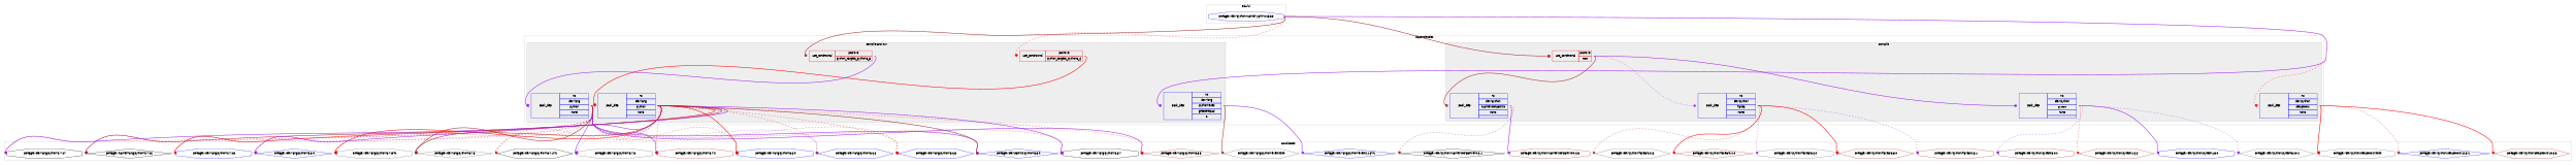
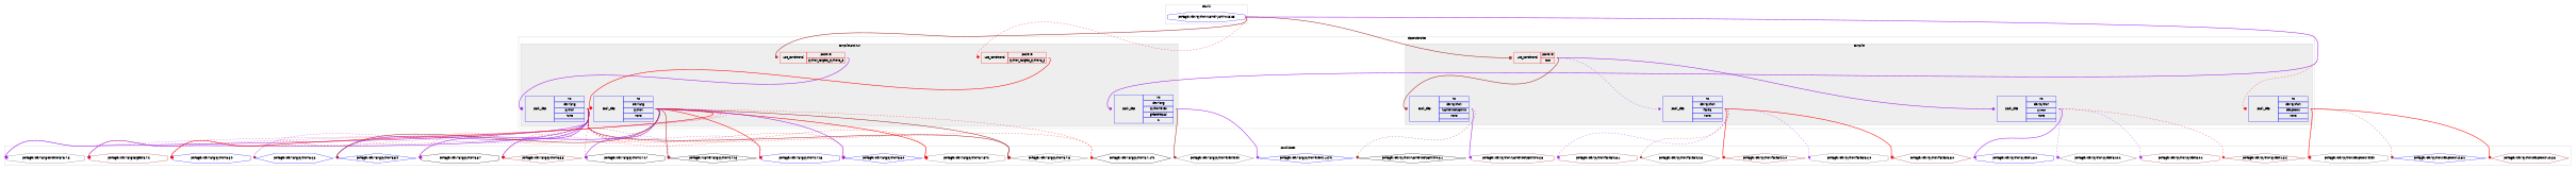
  digraph {
    compound=true
    concentrate=true
    fontname=Helvetica
    fontsize=10
    newrank=true
    rankdir=TB
    ranksep=1.5
    node [color=blue fontname=Helvetica fontsize=10 shape=octagon]
    edge [arrowhead=dot color=purple headport=w style=bold tailport=e weight=100]
    n1 [label="portage://dev-python/ruamel-yaml-0.15.35" width=4]
    n2 [label=<<TABLE BORDER="0" CELLBORDER="1" CELLSPACING="0" CELLPADDING="4" WIDTH="220"><TR><TD ROWSPAN="6" CELLPADDING="30">pack_dep</TD></TR><TR><TD WIDTH="110">no</TD></TR><TR><TD>dev-python</TD></TR><TR><TD>flake8</TD></TR><TR><TD>none</TD></TR><TR><TD></TD></TR></TABLE>> shape=none]
    n3 [label=<<TABLE BORDER="0" CELLBORDER="1" CELLSPACING="0" CELLPADDING="4" WIDTH="220"><TR><TD ROWSPAN="6" CELLPADDING="30">pack_dep</TD></TR><TR><TD WIDTH="110">no</TD></TR><TR><TD>dev-python</TD></TR><TR><TD>pytest</TD></TR><TR><TD>none</TD></TR><TR><TD></TD></TR></TABLE>> shape=none]
    n4 [label=<<TABLE BORDER="0" CELLBORDER="1" CELLSPACING="0" CELLPADDING="4" WIDTH="220"><TR><TD ROWSPAN="6" CELLPADDING="30">pack_dep</TD></TR><TR><TD WIDTH="110">no</TD></TR><TR><TD>dev-python</TD></TR><TR><TD>ruamel-std-pathlib</TD></TR><TR><TD>none</TD></TR><TR><TD></TD></TR></TABLE>> shape=none]
    n5 [color=red label=<<TABLE BORDER="0" CELLBORDER="1" CELLSPACING="0" CELLPADDING="4"><TR><TD ROWSPAN="3" CELLPADDING="10">use_conditional</TD></TR><TR><TD>positive</TD></TR><TR><TD>test</TD></TR></TABLE>> shape=none]
    n6 [label=<<TABLE BORDER="0" CELLBORDER="1" CELLSPACING="0" CELLPADDING="4" WIDTH="220"><TR><TD ROWSPAN="6" CELLPADDING="30">pack_dep</TD></TR><TR><TD WIDTH="110">no</TD></TR><TR><TD>dev-python</TD></TR><TR><TD>setuptools</TD></TR><TR><TD>none</TD></TR><TR><TD></TD></TR></TABLE>> shape=none]
    n7 [label=<<TABLE BORDER="0" CELLBORDER="1" CELLSPACING="0" CELLPADDING="4" WIDTH="220"><TR><TD ROWSPAN="6" CELLPADDING="30">pack_dep</TD></TR><TR><TD WIDTH="110">no</TD></TR><TR><TD>dev-lang</TD></TR><TR><TD>python</TD></TR><TR><TD>none</TD></TR><TR><TD></TD></TR></TABLE>> shape=none]
    n8 [color=red label=<<TABLE BORDER="0" CELLBORDER="1" CELLSPACING="0" CELLPADDING="4"><TR><TD ROWSPAN="3" CELLPADDING="10">use_conditional</TD></TR><TR><TD>positive</TD></TR><TR><TD>python_targets_python3_5</TD></TR></TABLE>> shape=none]
    n9 [label=<<TABLE BORDER="0" CELLBORDER="1" CELLSPACING="0" CELLPADDING="4" WIDTH="220"><TR><TD ROWSPAN="6" CELLPADDING="30">pack_dep</TD></TR><TR><TD WIDTH="110">no</TD></TR><TR><TD>dev-lang</TD></TR><TR><TD>python</TD></TR><TR><TD>none</TD></TR><TR><TD></TD></TR></TABLE>> shape=none]
    n10 [color=red label=<<TABLE BORDER="0" CELLBORDER="1" CELLSPACING="0" CELLPADDING="4"><TR><TD ROWSPAN="3" CELLPADDING="10">use_conditional</TD></TR><TR><TD>positive</TD></TR><TR><TD>python_targets_python3_6</TD></TR></TABLE>> shape=none]
    n11 [label=<<TABLE BORDER="0" CELLBORDER="1" CELLSPACING="0" CELLPADDING="4" WIDTH="220"><TR><TD ROWSPAN="6" CELLPADDING="30">pack_dep</TD></TR><TR><TD WIDTH="110">no</TD></TR><TR><TD>dev-lang</TD></TR><TR><TD>python-exec</TD></TR><TR><TD>greaterequal</TD></TR><TR><TD>2</TD></TR></TABLE>> shape=none]
    n12 [color=brown label="portage://dev-python/flake8-2.1.0" shape=diamond width=4]
    n13 [color=gray40 label="portage://dev-python/flake8-2.2.5" shape=hexagon width=4]
    n14 [color=brown label="portage://dev-python/flake8-2.5.4" width=4]
    n15 [color=brown label="portage://dev-python/flake8-3.5.0" shape=hexagon width=4]
    n16 [color=gray40 label="portage://dev-python/flake8-3.6.0" width=4]
    n17 [color=gray40 label="portage://dev-python/pytest-3.10.1" shape=hexagon width=4]
    n18 [label="portage://dev-python/pytest-4.5.0" width=4]
-   n19 [color=brown label="portage://dev-python/pytest-4.6.6" shape=hexagon width=4]
+   n19 [color=brown label="portage://dev-python/pytest-4.6.6" shape=diamond width=4]
    n20 [color=brown label="portage://dev-python/pytest-5.0.1" width=4]
    n21 [color=brown label="portage://dev-python/ruamel-std-pathlib-0.6.3" width=4]
    n22 [color=black label="portage://dev-python/ruamel-std-pathlib-0.6.4" shape=diamond width=4]
    n23 [color=brown label="portage://dev-python/setuptools-40.6.3" shape=hexagon width=4]
    n24 [label="portage://dev-python/setuptools-41.5.1" shape=diamond width=4]
    n25 [color=gray40 label="portage://dev-python/setuptools-9999" width=4]
    n26 [label="portage://dev-lang/python-2.7.15" width=4]
    n27 [color=black label="portage://ruamel-lang/python-2.7.16" shape=diamond width=4]
    n28 [color=black label="portage://dev-lang/python-2.7.17" width=4]
    n29 [color=brown label="portage://dev-lang/python-3.5.5" shape=diamond width=4]
    n30 [color=black label="portage://dev-lang/python-3.5.7" width=4]
-   n31 [label="portage://dev-pathlib/python-3.5.9" shape=diamond width=4]
-   n32 [label="portage://dev-lang/python-3.6.5" shape=hexagon width=4]
+   n31 [label="portage://dev-lang/python-3.5.9" shape=diamond width=4]
    n33 [label="portage://dev-lang/python-3.6.8" shape=hexagon width=4]
    n34 [label="portage://dev-lang/python-3.6.9" width=4]
-   n35 [color=brown label="portage://dev-lang/python-3.7.2" width=4]
-   n36 [color=gray40 label="portage://dev-lang/python-3.7.3" width=4]
+   n35 [color=brown label="portage://dev-lang/targets-3.7.2" width=4]
+   n36 [color=gray40 label="portage://dev-lang/conditional-3.7.3" width=4]
    n37 [color=black label="portage://dev-lang/python-3.7.4-r1" shape=hexagon width=4]
    n38 [color=gray40 label="portage://dev-lang/python-3.7.5" shape=diamond width=4]
    n39 [color=gray40 label="portage://dev-lang/python-3.7.5-r1" width=4]
    n40 [label="portage://dev-lang/python-3.8.0" shape=diamond width=4]
    n41 [label="portage://dev-lang/python-exec-2.4.6-r1" shape=diamond width=4]
    n42 [color=gray40 label="portage://dev-lang/python-exec-9999" shape=hexagon width=4]
    subgraph cluster_1 {
      color=gray
      label=<<i>ebuild</i>>
      rank=same
      n1
    }
    subgraph cluster_2 {
      color=gray
      label=<<i>dependencies</i>>
      subgraph cluster_3 {
        color=gray
        fillcolor="#eeeeee"
        label=<<i>compile</i>>
        style=filled
        subgraph sub_4 {
          color=gray
          fillcolor="#eeeeee"
          label=<<i>compile</i>>
          style=filled
          n5
          subgraph sub_5 {
            color=gray
            fillcolor="#eeeeee"
            label=<<i>compile</i>>
            style=filled
            n2
          }
          subgraph sub_6 {
            color=gray
            fillcolor="#eeeeee"
            label=<<i>compile</i>>
            style=filled
            n3
          }
          subgraph sub_7 {
            color=gray
            fillcolor="#eeeeee"
            label=<<i>compile</i>>
            style=filled
            n4
          }
        }
        subgraph sub_8 {
          color=gray
          fillcolor="#eeeeee"
          label=<<i>compile</i>>
          style=filled
          n6
        }
      }
      subgraph cluster_9 {
        color=gray
        fillcolor="#eeeeee"
        label=<<i>compile and run</i>>
        style=filled
        subgraph sub_10 {
          color=gray
          fillcolor="#eeeeee"
          label=<<i>compile and run</i>>
          style=filled
          n8
          subgraph sub_11 {
            color=gray
            fillcolor="#eeeeee"
            label=<<i>compile and run</i>>
            style=filled
            n7
          }
        }
        subgraph sub_12 {
          color=gray
          fillcolor="#eeeeee"
          label=<<i>compile and run</i>>
          style=filled
          n10
          subgraph sub_13 {
            color=gray
            fillcolor="#eeeeee"
            label=<<i>compile and run</i>>
            style=filled
            n9
          }
        }
        subgraph sub_14 {
          color=gray
          fillcolor="#eeeeee"
          label=<<i>compile and run</i>>
          style=filled
          n11
        }
      }
      subgraph cluster_15 {
        color=gray
        fillcolor="#eeeeee"
        label=<<i>run</i>>
        style=filled
      }
    }
    subgraph cluster_16 {
      color=gray
      label=<<i>candidates</i>>
      rank=same
      subgraph sub_17 {
        color=black
        label=<<i>candidates</i>>
        nodesep=1
        rank=same
        n12
        n13
        n14
        n15
        n16
      }
      subgraph sub_18 {
        color=black
        label=<<i>candidates</i>>
        nodesep=1
        rank=same
        n17
        n18
        n19
        n20
      }
      subgraph sub_19 {
        color=black
        label=<<i>candidates</i>>
        nodesep=1
        rank=same
        n21
        n22
      }
      subgraph sub_20 {
        color=black
        label=<<i>candidates</i>>
        nodesep=1
        rank=same
        n23
        n24
        n25
      }
      subgraph sub_21 {
        color=black
        label=<<i>candidates</i>>
        nodesep=1
        rank=same
        n26
        n27
        n28
        n29
        n30
        n31
-       n32
        n33
        n34
        n35
        n36
        n37
        n38
        n39
        n40
      }
      subgraph sub_22 {
        color=black
        label=<<i>candidates</i>>
        nodesep=1
        rank=same
        n26
        n27
        n28
        n29
        n30
        n31
-       n32
        n33
        n34
        n35
        n36
        n37
        n38
        n39
        n40
      }
      subgraph sub_23 {
        color=black
        label=<<i>candidates</i>>
        nodesep=1
        rank=same
        n41
        n42
      }
    }
    n1 -> n5 [arrowhead=box color=brown weight=20]
    n1 -> n6 [arrowhead=box color=red style=dashed weight=20]
    n1 -> n8 [color=brown weight=20]
    n1 -> n10 [arrowhead=box color=red style=dashed weight=20]
    n1 -> n11 [weight=20]
    n2 -> n12 [color=red]
    n2 -> n13 [color=brown style=dashed]
    n2 -> n14 [arrowhead=box style=dashed]
    n2 -> n15 [arrowhead=box color=red]
    n2 -> n16 [style=dashed]
    n3 -> n17 [arrowhead=box style=dashed]
    n3 -> n18
    n3 -> n19 [color=red style=dashed]
    n3 -> n20 [arrowhead=box style=dashed]
    n4 -> n21
    n4 -> n22 [arrowhead=box color=brown style=dashed]
    n5 -> n2 [style=dashed weight=20]
    n5 -> n3 [weight=20]
    n5 -> n4 [color=brown weight=20]
    n6 -> n23 [color=red]
    n6 -> n24 [arrowhead=box color=brown style=dashed]
    n6 -> n25 [arrowhead=box color=red]
    n7 -> n26 [style=dashed]
    n7 -> n27 [style=dashed]
    n7 -> n28 [color=red style=dashed]
    n7 -> n29
    n7 -> n30 [arrowhead=box color=red style=dashed]
    n7 -> n31
-   n7 -> n32 [arrowhead=box color=brown style=dashed]
    n7 -> n33 [style=dashed]
    n7 -> n34 [color=brown style=dashed]
    n7 -> n35 [arrowhead=box]
    n7 -> n36 [arrowhead=box]
    n7 -> n37 [color=red style=dashed]
    n7 -> n38 [color=brown]
    n7 -> n39 [arrowhead=box color=red style=dashed]
    n7 -> n40 [color=red style=dashed]
    n8 -> n7 [arrowhead=box weight=20]
    n9 -> n26 [color=red]
    n9 -> n27 [arrowhead=box color=brown]
    n9 -> n28
    n9 -> n29 [arrowhead=box color=red style=dashed]
    n9 -> n30 [arrowhead=box]
    n9 -> n31 [color=brown]
-   n9 -> n32 [arrowhead=box color=red style=dashed]
    n9 -> n33 [color=brown style=dashed]
    n9 -> n34 [arrowhead=box color=red]
    n9 -> n35 [arrowhead=box color=red style=dashed]
    n9 -> n36 [arrowhead=box style=dashed]
    n9 -> n37 [color=red style=dashed]
    n9 -> n38 [arrowhead=box color=brown]
    n9 -> n39 [arrowhead=box color=red]
    n9 -> n40 [arrowhead=box]
    n10 -> n9 [arrowhead=box color=red weight=20]
    n11 -> n41
    n11 -> n42 [color=brown]
  }
